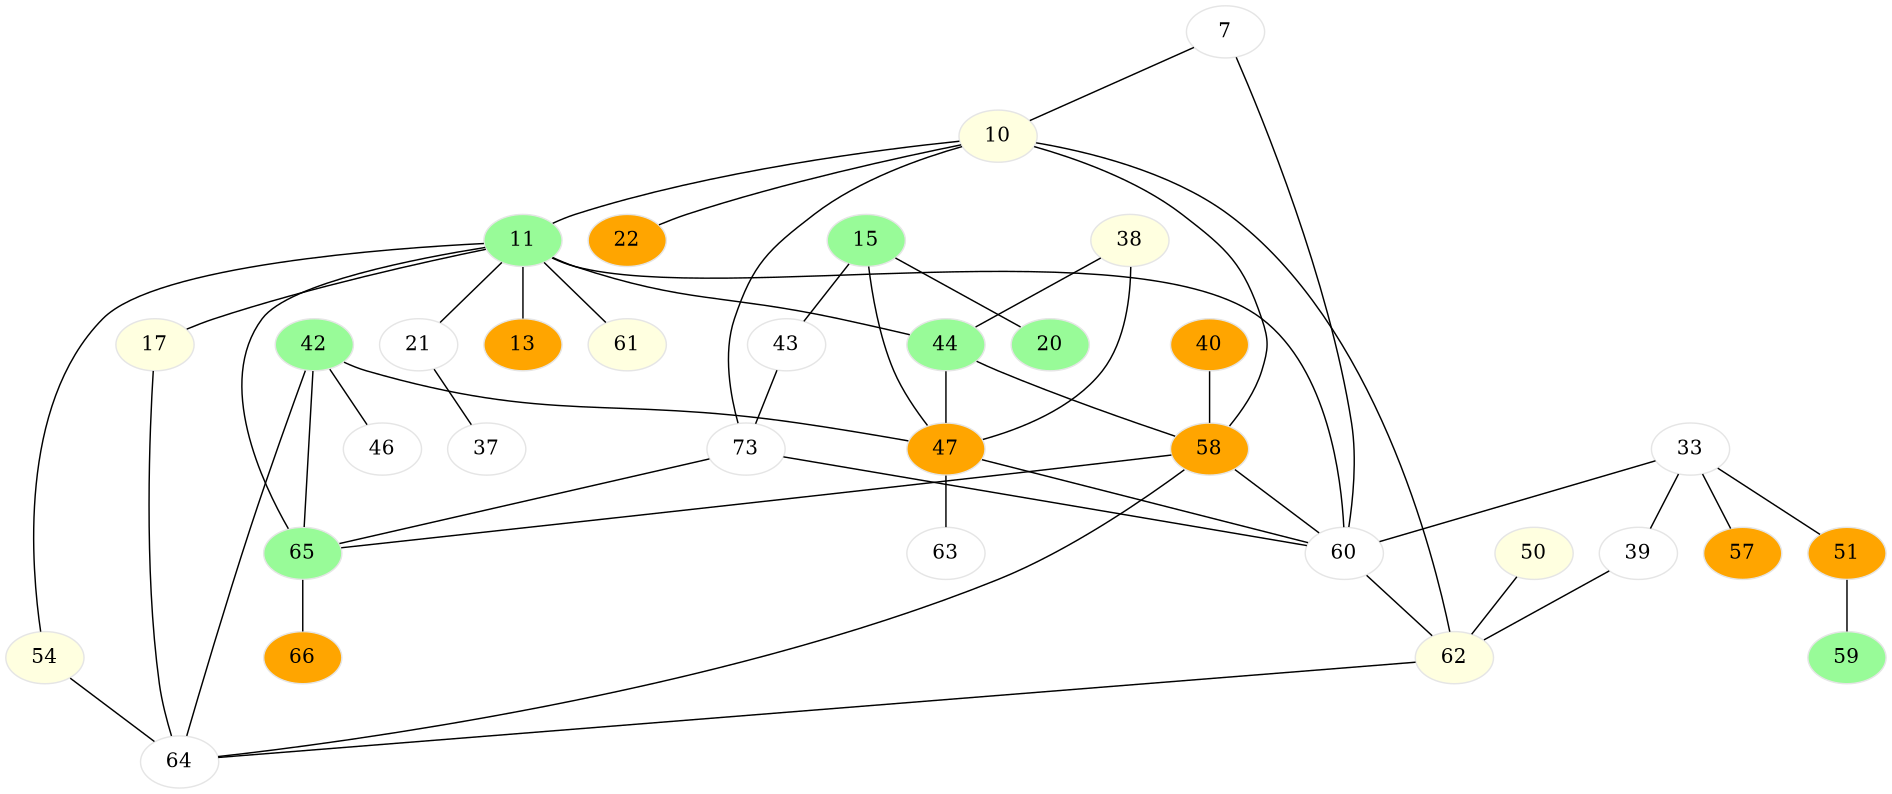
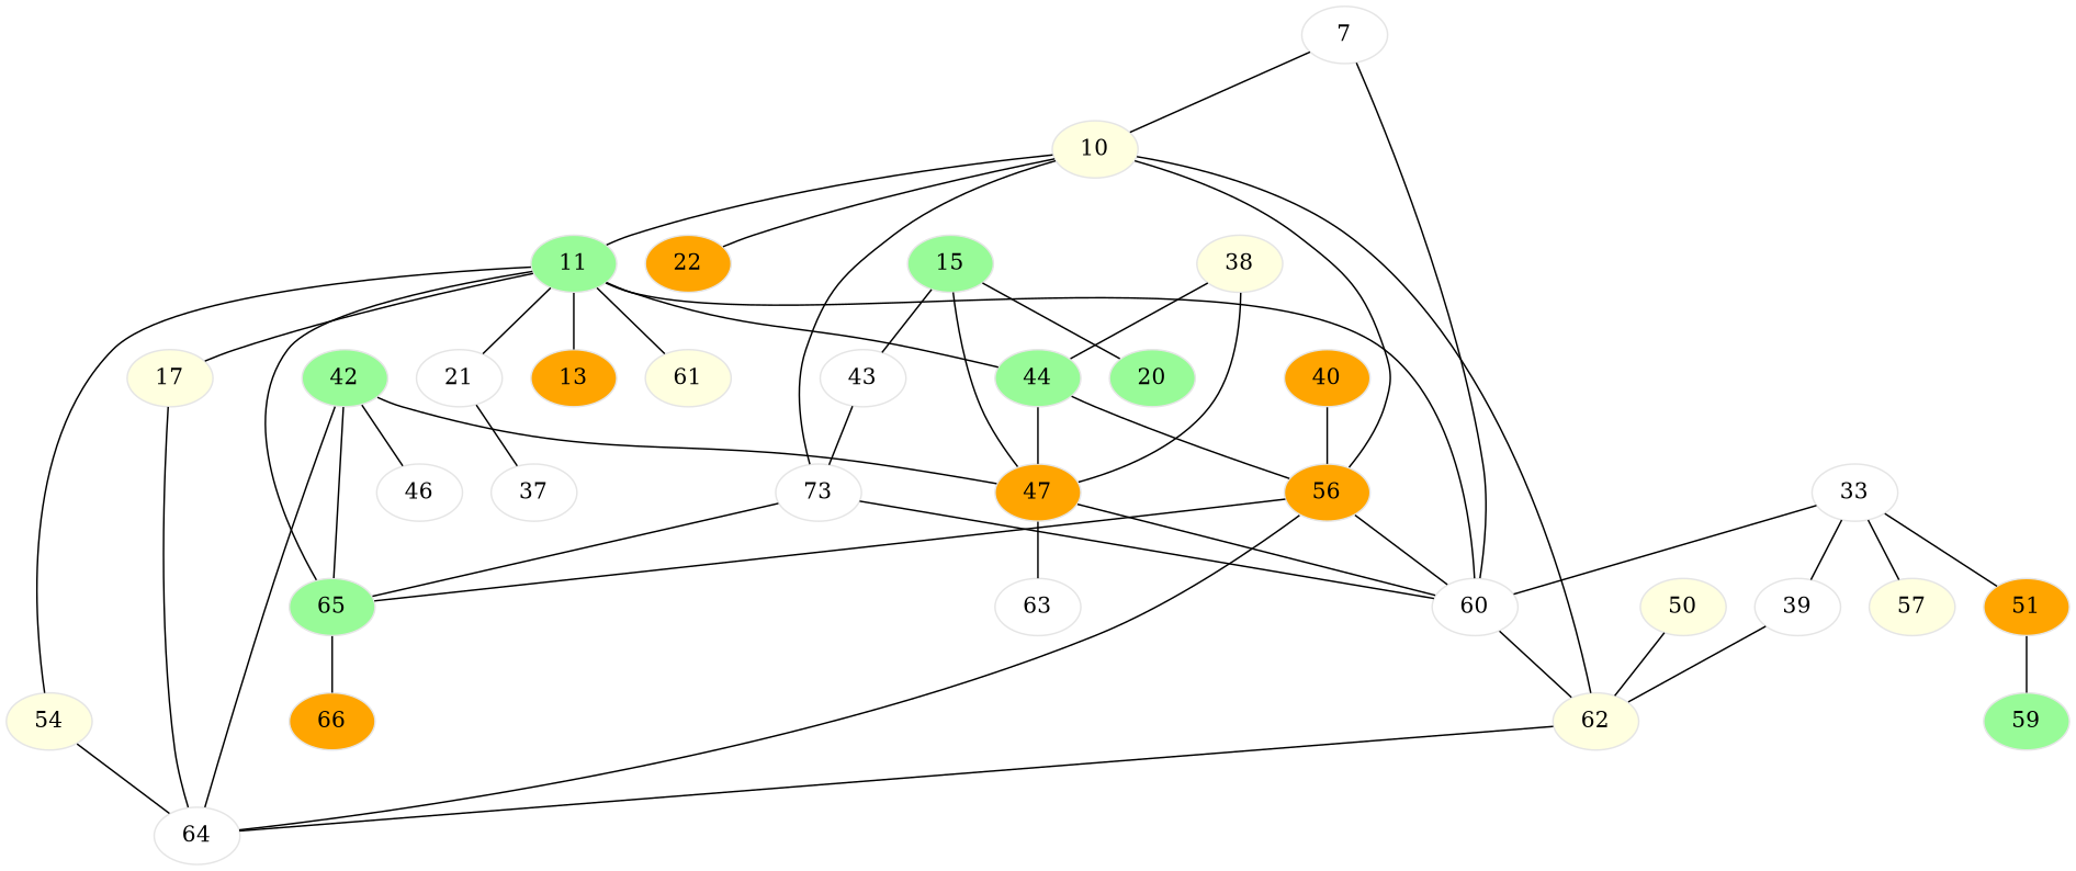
  graph {
    node [color=gray90 fillcolor=white style=filled]
    10 [fillcolor=lightyellow super="+9"]
    11 [fillcolor=palegreen super="+4"]
    22 [fillcolor=orange]
    n4 [label=73]
-   56 [fillcolor=orange super="+8+33+24" label=58]
+   56 [fillcolor=orange super="+8+33+24"]
    62 [fillcolor=lightyellow super="+28+12"]
    7
    60 [super="+48+55+27"]
    13 [fillcolor=orange]
    17 [fillcolor=lightyellow]
    21
    44 [fillcolor=palegreen super="+35"]
    54 [fillcolor=lightyellow]
    61 [fillcolor=lightyellow]
    65 [fillcolor=palegreen super="+36+45"]
    64 [super="+58+52+41"]
    37
    47 [fillcolor=orange super="+23+30"]
    66 [fillcolor=orange]
    15 [fillcolor=palegreen]
    20 [fillcolor=palegreen]
    43
    63
    51 [fillcolor=orange super="+49"]
    59 [fillcolor=palegreen]
    n26 [label=33]
    39
-   57 [fillcolor=orange]
+   57 [fillcolor=lightyellow]
    38 [fillcolor=lightyellow super="+19"]
    40 [fillcolor=orange]
    42 [fillcolor=palegreen]
    46
    50 [fillcolor=lightyellow]
    10 -- 11 [weight=2]
    10 -- 22
    10 -- n4
    10 -- 56 [weight=2]
    10 -- 62
    11 -- 60 [weight=2]
    11 -- 13
    11 -- 17 [weight=2]
    11 -- 21
    11 -- 44
    11 -- 54
    11 -- 61
    11 -- 65 [weight=2]
    n4 -- 60
    n4 -- 65
    56 -- 60
    56 -- 65
    56 -- 64
    62 -- 64
    7 -- 10
    7 -- 60
    60 -- 62
    17 -- 64
    21 -- 37
    44 -- 56
    44 -- 47
    54 -- 64
    65 -- 66
    47 -- 60
    47 -- 63
    15 -- 47 [weight=2]
    15 -- 20
    15 -- 43
    43 -- n4
    51 -- 59
    n26 -- 60
    n26 -- 51
    n26 -- 39
    n26 -- 57
    39 -- 62
    38 -- 44
    38 -- 47 [weight=2]
    40 -- 56
    42 -- 65 [weight=2]
    42 -- 64
    42 -- 47
    42 -- 46
    50 -- 62
  }
